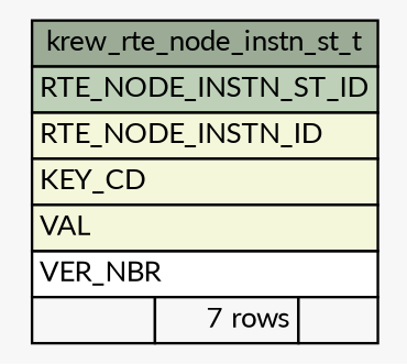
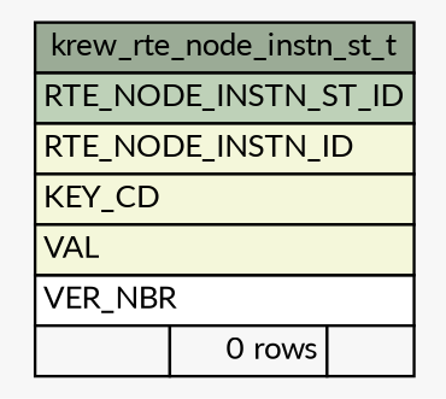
  digraph {
    bgcolor="#f7f7f7"
    fontname=Lato
    fontsize=11
    nodesep=0.18
    rankdir=TB
    ranksep=0.46
-   n1 [fontname=Lato fontsize=11 label=<     <TABLE BORDER="0" CELLBORDER="1" CELLSPACING="0" BGCOLOR="#ffffff">       <TR><TD COLSPAN="3" BGCOLOR="#9bab96" ALIGN="CENTER">krew_rte_node_instn_st_t</TD></TR>       <TR><TD PORT="RTE_NODE_INSTN_ST_ID" COLSPAN="3" BGCOLOR="#bed1b8" ALIGN="LEFT">RTE_NODE_INSTN_ST_ID</TD></TR>       <TR><TD PORT="RTE_NODE_INSTN_ID" COLSPAN="3" BGCOLOR="#f4f7da" ALIGN="LEFT">RTE_NODE_INSTN_ID</TD></TR>       <TR><TD PORT="KEY_CD" COLSPAN="3" BGCOLOR="#f4f7da" ALIGN="LEFT">KEY_CD</TD></TR>       <TR><TD PORT="VAL" COLSPAN="3" BGCOLOR="#f4f7da" ALIGN="LEFT">VAL</TD></TR>       <TR><TD PORT="VER_NBR" COLSPAN="3" ALIGN="LEFT">VER_NBR</TD></TR>       <TR><TD ALIGN="LEFT" BGCOLOR="#f7f7f7">  </TD><TD ALIGN="RIGHT" BGCOLOR="#f7f7f7">7 rows</TD><TD ALIGN="RIGHT" BGCOLOR="#f7f7f7">  </TD></TR>     </TABLE>> shape=plaintext]
+   n1 [fontname=Lato fontsize=11 label=<     <TABLE BORDER="0" CELLBORDER="1" CELLSPACING="0" BGCOLOR="#ffffff">       <TR><TD COLSPAN="3" BGCOLOR="#9bab96" ALIGN="CENTER">krew_rte_node_instn_st_t</TD></TR>       <TR><TD PORT="RTE_NODE_INSTN_ST_ID" COLSPAN="3" BGCOLOR="#bed1b8" ALIGN="LEFT">RTE_NODE_INSTN_ST_ID</TD></TR>       <TR><TD PORT="RTE_NODE_INSTN_ID" COLSPAN="3" BGCOLOR="#f4f7da" ALIGN="LEFT">RTE_NODE_INSTN_ID</TD></TR>       <TR><TD PORT="KEY_CD" COLSPAN="3" BGCOLOR="#f4f7da" ALIGN="LEFT">KEY_CD</TD></TR>       <TR><TD PORT="VAL" COLSPAN="3" BGCOLOR="#f4f7da" ALIGN="LEFT">VAL</TD></TR>       <TR><TD PORT="VER_NBR" COLSPAN="3" ALIGN="LEFT">VER_NBR</TD></TR>       <TR><TD ALIGN="LEFT" BGCOLOR="#f7f7f7">  </TD><TD ALIGN="RIGHT" BGCOLOR="#f7f7f7">0 rows</TD><TD ALIGN="RIGHT" BGCOLOR="#f7f7f7">  </TD></TR>     </TABLE>> shape=plaintext]
  }
